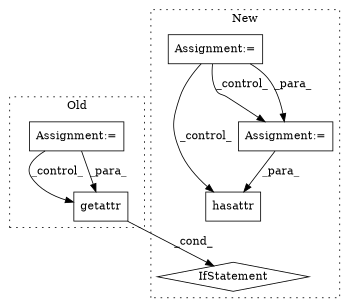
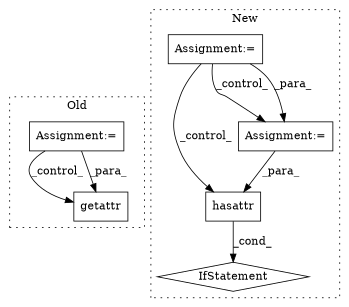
  digraph {
    node [a=7 l="8,1" shape=box]
    n1 [a=32 label=hasattr s="2223,2247"]
    n2 [a=25 l="4,2" label=IfStatement s="2219,2248" shape=diamond]
    n3 [l=1 label="Assignment:=" s=2163]
    n4 [l="53,2" label="Assignment:=" s="1981,2057"]
    n5 [a=32 label=getattr s="1213,1229"]
    n6 [l=12 label="Assignment:=" s=927]
    subgraph cluster_1 {
      label=New
      style=dotted
      n1
      n2
      n3
      n4
    }
    subgraph cluster_2 {
      label=Old
      style=dotted
      n5
      n6
    }
-   n5 -> n2 [label=_cond_]
+   n1 -> n2 [label=_cond_]
    n3 -> n1 [label=_para_]
    n4 -> n1 [label=_control_]
    n4 -> n3 [label=_control_]
    n4 -> n3 [label=_para_]
    n6 -> n5 [label=_control_]
    n6 -> n5 [label=_para_]
  }
